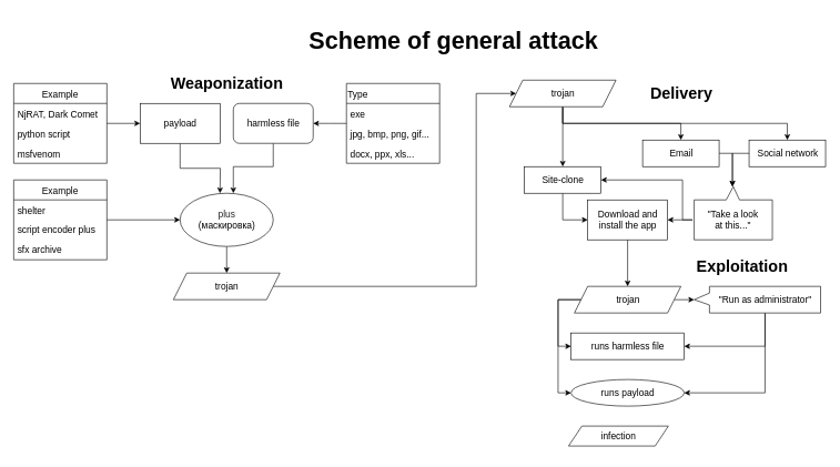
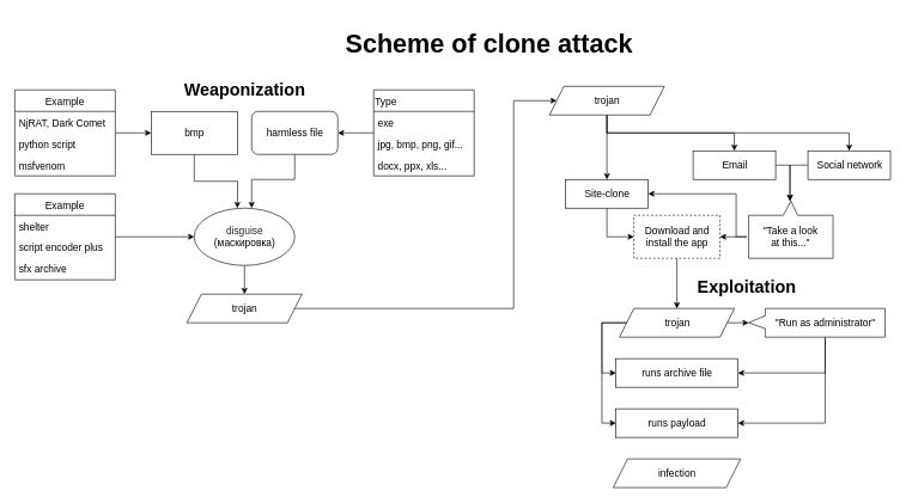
  <mxCell id="0" />
  <mxCell id="1" parent="0" />
  <mxCell id="2" value="" style="edgeStyle=orthogonalEdgeStyle;rounded=0;orthogonalLoop=1;jettySize=auto;html=1;fontSize=14;" parent="1" source="3" edge="1"><mxGeometry relative="1" as="geometry"><mxPoint x="330" y="290" as="targetPoint" /></mxGeometry></mxCell>
  <mxCell id="3" value="" style="rounded=0;whiteSpace=wrap;html=1;fontSize=14;align=left;" parent="1" vertex="1"><mxGeometry x="210" y="155" width="120" height="60" as="geometry" /></mxCell>
- <mxCell id="4" value="payload" style="text;html=1;resizable=0;autosize=1;align=center;verticalAlign=middle;points=[];fillColor=none;strokeColor=none;rounded=0;fontSize=14;" parent="1" vertex="1"><mxGeometry x="240" y="175" width="60" height="20" as="geometry" /></mxCell>
+ <mxCell id="4" value="bmp" style="text;html=1;resizable=0;autosize=1;align=center;verticalAlign=middle;points=[];fillColor=none;strokeColor=none;rounded=0;fontSize=14;" parent="1" vertex="1"><mxGeometry x="240" y="175" width="60" height="20" as="geometry" /></mxCell>
  <mxCell id="5" style="edgeStyle=orthogonalEdgeStyle;rounded=0;orthogonalLoop=1;jettySize=auto;html=1;exitX=0.5;exitY=1;exitDx=0;exitDy=0;fontSize=14;" parent="1" source="6" edge="1"><mxGeometry relative="1" as="geometry"><mxPoint x="350" y="290" as="targetPoint" /><Array as="points"><mxPoint x="410" y="250" /><mxPoint x="350" y="250" /><mxPoint x="350" y="290" /></Array></mxGeometry></mxCell>
  <mxCell id="6" value="" style="rounded=1;whiteSpace=wrap;html=1;fontSize=14;align=left;" parent="1" vertex="1"><mxGeometry x="350" y="155" width="120" height="60" as="geometry" /></mxCell>
  <mxCell id="7" value="harmless file" style="text;html=1;resizable=0;autosize=1;align=center;verticalAlign=middle;points=[];fillColor=none;strokeColor=none;rounded=0;fontSize=14;" parent="1" vertex="1"><mxGeometry x="365" y="175" width="90" height="20" as="geometry" /></mxCell>
  <mxCell id="8" style="edgeStyle=orthogonalEdgeStyle;rounded=0;orthogonalLoop=1;jettySize=auto;html=1;fontSize=14;" parent="1" source="9" target="12" edge="1"><mxGeometry relative="1" as="geometry"><mxPoint x="340" y="410" as="targetPoint" /></mxGeometry></mxCell>
  <mxCell id="9" value="" style="ellipse;whiteSpace=wrap;html=1;fontSize=14;align=left;" parent="1" vertex="1"><mxGeometry x="270" y="290" width="140" height="80" as="geometry" /></mxCell>
- <mxCell id="10" value="&lt;font style=&quot;font-size: 14px&quot;&gt;&lt;span style=&quot;color: rgba(0 , 0 , 0 , 0.87) ; text-align: left ; background-color: rgb(255 , 255 , 255)&quot;&gt;&lt;font&gt;plus&lt;/font&gt;&lt;/span&gt;&lt;br&gt;(маскировка)&lt;/font&gt;" style="text;html=1;resizable=0;autosize=1;align=center;verticalAlign=middle;points=[];fillColor=none;strokeColor=none;rounded=0;fontSize=14;" parent="1" vertex="1"><mxGeometry x="290" y="310" width="100" height="40" as="geometry" /></mxCell>
+ <mxCell id="10" value="&lt;font style=&quot;font-size: 14px&quot;&gt;&lt;span style=&quot;color: rgba(0 , 0 , 0 , 0.87) ; text-align: left ; background-color: rgb(255 , 255 , 255)&quot;&gt;&lt;font&gt;disguise&lt;/font&gt;&lt;/span&gt;&lt;br&gt;(маскировка)&lt;/font&gt;" style="text;html=1;resizable=0;autosize=1;align=center;verticalAlign=middle;points=[];fillColor=none;strokeColor=none;rounded=0;fontSize=14;" parent="1" vertex="1"><mxGeometry x="290" y="310" width="100" height="40" as="geometry" /></mxCell>
  <mxCell id="11" style="edgeStyle=orthogonalEdgeStyle;rounded=0;orthogonalLoop=1;jettySize=auto;html=1;exitX=1;exitY=0.5;exitDx=0;exitDy=0;entryX=0;entryY=0.5;entryDx=0;entryDy=0;fontSize=14;" parent="1" source="12" target="58" edge="1"><mxGeometry relative="1" as="geometry"><Array as="points"><mxPoint x="715" y="430" /><mxPoint x="715" y="140" /></Array></mxGeometry></mxCell>
  <mxCell id="12" value="" style="shape=parallelogram;perimeter=parallelogramPerimeter;whiteSpace=wrap;html=1;fixedSize=1;fontSize=14;align=left;" parent="1" vertex="1"><mxGeometry x="260" y="410" width="160" height="40" as="geometry" /></mxCell>
  <mxCell id="13" value="trojan" style="text;html=1;resizable=0;autosize=1;align=center;verticalAlign=middle;points=[];fillColor=none;strokeColor=none;rounded=0;fontSize=14;" parent="1" vertex="1"><mxGeometry x="315" y="420" width="50" height="20" as="geometry" /></mxCell>
  <mxCell id="14" value="" style="edgeStyle=orthogonalEdgeStyle;rounded=0;orthogonalLoop=1;jettySize=auto;html=1;fontSize=14;" parent="1" source="15" edge="1"><mxGeometry relative="1" as="geometry"><mxPoint x="470" y="185" as="targetPoint" /></mxGeometry></mxCell>
  <mxCell id="15" value="Type" style="swimlane;fontStyle=0;childLayout=stackLayout;horizontal=1;startSize=30;horizontalStack=0;resizeParent=1;resizeParentMax=0;resizeLast=0;collapsible=1;marginBottom=0;fontSize=14;align=left;" parent="1" vertex="1"><mxGeometry x="520" y="125" width="140" height="120" as="geometry"><mxRectangle x="520" y="35" width="50" height="30" as="alternateBounds" /></mxGeometry></mxCell>
  <mxCell id="16" value="exe" style="text;strokeColor=none;fillColor=none;align=left;verticalAlign=middle;spacingLeft=4;spacingRight=4;overflow=hidden;points=[[0,0.5],[1,0.5]];portConstraint=eastwest;rotatable=0;fontSize=14;" parent="15" vertex="1"><mxGeometry y="30" width="140" height="30" as="geometry" /></mxCell>
  <mxCell id="17" value="jpg, bmp, png, gif..." style="text;strokeColor=none;fillColor=none;align=left;verticalAlign=middle;spacingLeft=4;spacingRight=4;overflow=hidden;points=[[0,0.5],[1,0.5]];portConstraint=eastwest;rotatable=0;fontSize=14;" parent="15" vertex="1"><mxGeometry y="60" width="140" height="30" as="geometry" /></mxCell>
  <mxCell id="18" value="docx, ppx, xls..." style="text;strokeColor=none;fillColor=none;align=left;verticalAlign=middle;spacingLeft=4;spacingRight=4;overflow=hidden;points=[[0,0.5],[1,0.5]];portConstraint=eastwest;rotatable=0;fontSize=14;" parent="15" vertex="1"><mxGeometry y="90" width="140" height="30" as="geometry" /></mxCell>
  <mxCell id="19" value="" style="edgeStyle=orthogonalEdgeStyle;rounded=0;orthogonalLoop=1;jettySize=auto;html=1;fontSize=14;entryX=0;entryY=0.5;entryDx=0;entryDy=0;" parent="1" source="20" target="3" edge="1"><mxGeometry relative="1" as="geometry"><mxPoint x="200" y="185" as="targetPoint" /></mxGeometry></mxCell>
  <mxCell id="20" value="Example" style="swimlane;fontStyle=0;childLayout=stackLayout;horizontal=1;startSize=30;horizontalStack=0;resizeParent=1;resizeParentMax=0;resizeLast=0;collapsible=1;marginBottom=0;fontSize=14;align=center;" parent="1" vertex="1"><mxGeometry x="20" y="125" width="140" height="120" as="geometry" /></mxCell>
  <mxCell id="21" value="NjRAT, Dark Comet" style="text;strokeColor=none;fillColor=none;align=left;verticalAlign=middle;spacingLeft=4;spacingRight=4;overflow=hidden;points=[[0,0.5],[1,0.5]];portConstraint=eastwest;rotatable=0;fontSize=14;" parent="20" vertex="1"><mxGeometry y="30" width="140" height="30" as="geometry" /></mxCell>
  <mxCell id="22" value="python script" style="text;strokeColor=none;fillColor=none;align=left;verticalAlign=middle;spacingLeft=4;spacingRight=4;overflow=hidden;points=[[0,0.5],[1,0.5]];portConstraint=eastwest;rotatable=0;fontSize=14;" parent="20" vertex="1"><mxGeometry y="60" width="140" height="30" as="geometry" /></mxCell>
  <mxCell id="23" value="msfvenom" style="text;strokeColor=none;fillColor=none;align=left;verticalAlign=middle;spacingLeft=4;spacingRight=4;overflow=hidden;points=[[0,0.5],[1,0.5]];portConstraint=eastwest;rotatable=0;fontSize=14;" parent="20" vertex="1"><mxGeometry y="90" width="140" height="30" as="geometry" /></mxCell>
  <mxCell id="24" value="&lt;b&gt;&lt;font style=&quot;font-size: 24px&quot;&gt;Weaponization&lt;/font&gt;&lt;/b&gt;" style="text;html=1;resizable=0;autosize=1;align=center;verticalAlign=middle;points=[];fillColor=none;strokeColor=none;rounded=0;fontSize=14;" parent="1" vertex="1"><mxGeometry x="250" y="110" width="180" height="30" as="geometry" /></mxCell>
- <mxCell id="25" value="&lt;font style=&quot;font-size: 24px&quot;&gt;&lt;b&gt;Delivery&lt;/b&gt;&lt;/font&gt;" style="text;html=1;resizable=0;autosize=1;align=center;verticalAlign=middle;points=[];fillColor=none;strokeColor=none;rounded=0;fontFamily=Helvetica;fontSize=14;" parent="1" vertex="1"><mxGeometry x="967.5" y="125" width="110" height="30" as="geometry" /></mxCell>
  <mxCell id="26" style="edgeStyle=orthogonalEdgeStyle;rounded=0;orthogonalLoop=1;jettySize=auto;html=1;exitX=0.5;exitY=1;exitDx=0;exitDy=0;entryX=0;entryY=0.5;entryDx=0;entryDy=0;fontSize=36;" parent="1" source="27" target="36" edge="1"><mxGeometry relative="1" as="geometry" /></mxCell>
  <mxCell id="27" value="" style="rounded=0;whiteSpace=wrap;html=1;fontFamily=Helvetica;fontSize=24;align=left;" parent="1" vertex="1"><mxGeometry x="787.5" y="250" width="115" height="40" as="geometry" /></mxCell>
  <mxCell id="28" value="" style="rounded=0;whiteSpace=wrap;html=1;fontFamily=Helvetica;fontSize=14;align=left;" parent="1" vertex="1"><mxGeometry x="1125" y="210" width="115" height="40" as="geometry" /></mxCell>
  <mxCell id="29" value="" style="edgeStyle=orthogonalEdgeStyle;rounded=0;orthogonalLoop=1;jettySize=auto;html=1;fontSize=14;entryX=0;entryY=0;entryDx=60;entryDy=80;entryPerimeter=0;exitX=0;exitY=0.5;exitDx=0;exitDy=0;" parent="1" source="28" target="62" edge="1"><mxGeometry relative="1" as="geometry" /></mxCell>
  <mxCell id="30" value="Social network" style="text;html=1;resizable=0;autosize=1;align=center;verticalAlign=middle;points=[];fillColor=none;strokeColor=none;rounded=0;fontFamily=Helvetica;fontSize=14;" parent="1" vertex="1"><mxGeometry x="1127.5" y="220" width="110" height="20" as="geometry" /></mxCell>
  <mxCell id="31" style="edgeStyle=orthogonalEdgeStyle;rounded=0;orthogonalLoop=1;jettySize=auto;html=1;exitX=1;exitY=0.5;exitDx=0;exitDy=0;entryX=0;entryY=0;entryDx=60;entryDy=80;entryPerimeter=0;fontSize=14;" parent="1" source="32" target="62" edge="1"><mxGeometry relative="1" as="geometry" /></mxCell>
  <mxCell id="32" value="" style="rounded=0;whiteSpace=wrap;html=1;fontFamily=Helvetica;fontSize=14;align=left;" parent="1" vertex="1"><mxGeometry x="965" y="210" width="115" height="40" as="geometry" /></mxCell>
  <mxCell id="33" value="Email" style="text;html=1;resizable=0;autosize=1;align=center;verticalAlign=middle;points=[];fillColor=none;strokeColor=none;rounded=0;fontFamily=Helvetica;fontSize=14;" parent="1" vertex="1"><mxGeometry x="997.5" y="220" width="50" height="20" as="geometry" /></mxCell>
  <mxCell id="34" value="Site-clone" style="text;html=1;resizable=0;autosize=1;align=center;verticalAlign=middle;points=[];fillColor=none;strokeColor=none;rounded=0;fontFamily=Helvetica;fontSize=14;" parent="1" vertex="1"><mxGeometry x="805" y="260" width="80" height="20" as="geometry" /></mxCell>
  <mxCell id="35" style="edgeStyle=orthogonalEdgeStyle;rounded=0;orthogonalLoop=1;jettySize=auto;html=1;exitX=0.5;exitY=1;exitDx=0;exitDy=0;fontSize=36;" parent="1" source="36" target="48" edge="1"><mxGeometry relative="1" as="geometry" /></mxCell>
- <mxCell id="36" value="&lt;div&gt;&lt;span&gt;Download and&lt;/span&gt;&lt;/div&gt;&lt;div&gt;&lt;span&gt;install the app&lt;/span&gt;&lt;/div&gt;" style="rounded=0;whiteSpace=wrap;html=1;fontFamily=Helvetica;fontSize=14;align=center;" parent="1" vertex="1"><mxGeometry x="882.5" y="300" width="120" height="60" as="geometry" /></mxCell>
- <mxCell id="37" value="&lt;font&gt;&lt;span style=&quot;font-size: 36px&quot;&gt;&lt;b&gt;Scheme of&amp;nbsp;&lt;/b&gt;&lt;/span&gt;&lt;b style=&quot;font-size: 36px&quot;&gt;general&amp;nbsp;&lt;/b&gt;&lt;span style=&quot;font-size: 36px&quot;&gt;&lt;b&gt;attack&lt;/b&gt;&lt;/span&gt;&lt;/font&gt;" style="text;html=1;strokeColor=none;fillColor=none;align=center;verticalAlign=middle;whiteSpace=wrap;rounded=0;" parent="1" vertex="1"><mxGeometry x="455" y="20" width="452" height="80" as="geometry" /></mxCell>
- <mxCell id="38" value="&lt;font style=&quot;font-size: 24px&quot;&gt;&lt;b&gt;Exploitation&lt;/b&gt;&lt;/font&gt;" style="text;html=1;strokeColor=none;fillColor=none;align=center;verticalAlign=middle;whiteSpace=wrap;rounded=0;fontSize=14;" parent="1" vertex="1"><mxGeometry x="1040" y="380" width="150" height="40" as="geometry" /></mxCell>
+ <mxCell id="36" value="&lt;div&gt;&lt;span&gt;Download and&lt;/span&gt;&lt;/div&gt;&lt;div&gt;&lt;span&gt;install the app&lt;/span&gt;&lt;/div&gt;" style="rounded=0;whiteSpace=wrap;html=1;fontFamily=Helvetica;fontSize=14;align=center;dashed=1;" parent="1" vertex="1"><mxGeometry x="882.5" y="300" width="120" height="60" as="geometry" /></mxCell>
+ <mxCell id="37" value="&lt;font&gt;&lt;span style=&quot;font-size: 36px&quot;&gt;&lt;b&gt;Scheme of&amp;nbsp;&lt;/b&gt;&lt;/span&gt;&lt;b style=&quot;font-size: 36px&quot;&gt;clone&amp;nbsp;&lt;/b&gt;&lt;span style=&quot;font-size: 36px&quot;&gt;&lt;b&gt;attack&lt;/b&gt;&lt;/span&gt;&lt;/font&gt;" style="text;html=1;strokeColor=none;fillColor=none;align=center;verticalAlign=middle;whiteSpace=wrap;rounded=0;" parent="1" vertex="1"><mxGeometry x="455" y="20" width="452" height="80" as="geometry" /></mxCell>
+ <mxCell id="38" value="&lt;font style=&quot;font-size: 24px&quot;&gt;&lt;b&gt;Exploitation&lt;/b&gt;&lt;/font&gt;" style="text;html=1;strokeColor=none;fillColor=none;align=center;verticalAlign=middle;whiteSpace=wrap;rounded=0;fontSize=14;" parent="1" vertex="1"><mxGeometry x="965" y="380" width="150" height="40" as="geometry" /></mxCell>
  <mxCell id="39" style="edgeStyle=orthogonalEdgeStyle;rounded=0;orthogonalLoop=1;jettySize=auto;html=1;exitX=0;exitY=0;exitDx=40;exitDy=83.5;exitPerimeter=0;entryX=1;entryY=0.5;entryDx=0;entryDy=0;fontSize=14;" parent="1" source="41" target="43" edge="1"><mxGeometry relative="1" as="geometry" /></mxCell>
  <mxCell id="40" style="edgeStyle=orthogonalEdgeStyle;rounded=0;orthogonalLoop=1;jettySize=auto;html=1;exitX=0;exitY=0;exitDx=40;exitDy=83.5;exitPerimeter=0;entryX=1;entryY=0.5;entryDx=0;entryDy=0;fontSize=14;" parent="1" source="41" target="42" edge="1"><mxGeometry relative="1" as="geometry" /></mxCell>
  <mxCell id="41" value="&quot;Run as administrator&quot;" style="shape=callout;whiteSpace=wrap;html=1;perimeter=calloutPerimeter;fontSize=14;align=center;position2=0.5;size=23;position=0.25;base=18;direction=south;" parent="1" vertex="1"><mxGeometry x="1042.5" y="430" width="190" height="40" as="geometry" /></mxCell>
- <mxCell id="42" value="&lt;span&gt;runs payload&lt;br&gt;&lt;/span&gt;" style="ellipse;whiteSpace=wrap;html=1;fontSize=14;align=center;" parent="1" vertex="1"><mxGeometry x="857.5" y="570" width="170" height="40" as="geometry" /></mxCell>
- <mxCell id="43" value="&lt;span&gt;runs harmless file&lt;br&gt;&lt;/span&gt;" style="rounded=0;whiteSpace=wrap;html=1;fontSize=14;align=center;" parent="1" vertex="1"><mxGeometry x="857.5" y="500" width="170" height="40" as="geometry" /></mxCell>
- <mxCell id="44" value="infection" style="shape=parallelogram;perimeter=parallelogramPerimeter;whiteSpace=wrap;html=1;fixedSize=1;fontSize=14;align=center;" parent="1" vertex="1"><mxGeometry x="853.75" y="640" width="150" height="30" as="geometry" /></mxCell>
+ <mxCell id="42" value="&lt;span&gt;runs payload&lt;br&gt;&lt;/span&gt;" style="rounded=0;whiteSpace=wrap;html=1;fontSize=14;align=center;" parent="1" vertex="1"><mxGeometry x="857.5" y="570" width="170" height="40" as="geometry" /></mxCell>
+ <mxCell id="43" value="&lt;span&gt;runs archive file&lt;br&gt;&lt;/span&gt;" style="rounded=0;whiteSpace=wrap;html=1;fontSize=14;align=center;" parent="1" vertex="1"><mxGeometry x="857.5" y="500" width="170" height="40" as="geometry" /></mxCell>
+ <mxCell id="44" value="infection" style="shape=parallelogram;perimeter=parallelogramPerimeter;whiteSpace=wrap;html=1;fixedSize=1;fontSize=14;align=center;" parent="1" vertex="1"><mxGeometry x="853.75" y="640" width="177.5" height="40" as="geometry" /></mxCell>
  <mxCell id="45" style="edgeStyle=orthogonalEdgeStyle;rounded=0;orthogonalLoop=1;jettySize=auto;html=1;exitX=0;exitY=0.5;exitDx=0;exitDy=0;entryX=0;entryY=0.5;entryDx=0;entryDy=0;fontSize=14;" parent="1" source="48" target="43" edge="1"><mxGeometry relative="1" as="geometry"><Array as="points"><mxPoint x="838" y="450" /><mxPoint x="838" y="520" /></Array></mxGeometry></mxCell>
  <mxCell id="46" style="edgeStyle=orthogonalEdgeStyle;rounded=0;orthogonalLoop=1;jettySize=auto;html=1;exitX=0;exitY=0.5;exitDx=0;exitDy=0;entryX=0;entryY=0.5;entryDx=0;entryDy=0;fontSize=14;" parent="1" source="48" target="42" edge="1"><mxGeometry relative="1" as="geometry"><Array as="points"><mxPoint x="838" y="450" /><mxPoint x="838" y="590" /></Array></mxGeometry></mxCell>
  <mxCell id="47" style="edgeStyle=orthogonalEdgeStyle;rounded=0;orthogonalLoop=1;jettySize=auto;html=1;exitX=1;exitY=0.5;exitDx=0;exitDy=0;entryX=0;entryY=0;entryDx=20;entryDy=190;entryPerimeter=0;fontSize=14;" parent="1" source="48" target="41" edge="1"><mxGeometry relative="1" as="geometry" /></mxCell>
  <mxCell id="48" value="" style="shape=parallelogram;perimeter=parallelogramPerimeter;whiteSpace=wrap;html=1;fixedSize=1;fontSize=14;align=left;" parent="1" vertex="1"><mxGeometry x="862.5" y="430" width="160" height="40" as="geometry" /></mxCell>
  <mxCell id="49" value="trojan" style="text;html=1;resizable=0;autosize=1;align=center;verticalAlign=middle;points=[];fillColor=none;strokeColor=none;rounded=0;fontSize=14;" parent="1" vertex="1"><mxGeometry x="917.5" y="440" width="50" height="20" as="geometry" /></mxCell>
  <mxCell id="50" style="edgeStyle=orthogonalEdgeStyle;rounded=0;orthogonalLoop=1;jettySize=auto;html=1;entryX=0;entryY=0.5;entryDx=0;entryDy=0;fontSize=14;" parent="1" source="51" target="9" edge="1"><mxGeometry relative="1" as="geometry" /></mxCell>
  <mxCell id="51" value="Example" style="swimlane;fontStyle=0;childLayout=stackLayout;horizontal=1;startSize=30;horizontalStack=0;resizeParent=1;resizeParentMax=0;resizeLast=0;collapsible=1;marginBottom=0;fontSize=14;" parent="1" vertex="1"><mxGeometry x="20" y="270" width="140" height="120" as="geometry" /></mxCell>
  <mxCell id="52" value="shelter" style="text;strokeColor=none;fillColor=none;align=left;verticalAlign=middle;spacingLeft=4;spacingRight=4;overflow=hidden;points=[[0,0.5],[1,0.5]];portConstraint=eastwest;rotatable=0;fontSize=14;" parent="51" vertex="1"><mxGeometry y="30" width="140" height="30" as="geometry" /></mxCell>
  <mxCell id="53" value="script encoder plus" style="text;strokeColor=none;fillColor=none;align=left;verticalAlign=middle;spacingLeft=4;spacingRight=4;overflow=hidden;points=[[0,0.5],[1,0.5]];portConstraint=eastwest;rotatable=0;fontSize=14;" parent="51" vertex="1"><mxGeometry y="60" width="140" height="30" as="geometry" /></mxCell>
  <mxCell id="54" value="sfx archive" style="text;strokeColor=none;fillColor=none;align=left;verticalAlign=middle;spacingLeft=4;spacingRight=4;overflow=hidden;points=[[0,0.5],[1,0.5]];portConstraint=eastwest;rotatable=0;fontSize=14;" parent="51" vertex="1"><mxGeometry y="90" width="140" height="30" as="geometry" /></mxCell>
  <mxCell id="55" style="edgeStyle=orthogonalEdgeStyle;rounded=0;orthogonalLoop=1;jettySize=auto;html=1;exitX=0.5;exitY=1;exitDx=0;exitDy=0;entryX=0.5;entryY=0;entryDx=0;entryDy=0;fontSize=14;" parent="1" source="58" target="27" edge="1"><mxGeometry relative="1" as="geometry" /></mxCell>
  <mxCell id="56" style="edgeStyle=orthogonalEdgeStyle;rounded=0;orthogonalLoop=1;jettySize=auto;html=1;exitX=0.5;exitY=1;exitDx=0;exitDy=0;entryX=0.5;entryY=0;entryDx=0;entryDy=0;fontSize=14;" parent="1" source="58" target="28" edge="1"><mxGeometry relative="1" as="geometry" /></mxCell>
  <mxCell id="57" style="edgeStyle=orthogonalEdgeStyle;rounded=0;orthogonalLoop=1;jettySize=auto;html=1;exitX=0.5;exitY=1;exitDx=0;exitDy=0;entryX=0.5;entryY=0;entryDx=0;entryDy=0;fontSize=14;" parent="1" source="58" target="32" edge="1"><mxGeometry relative="1" as="geometry" /></mxCell>
  <mxCell id="58" value="" style="shape=parallelogram;perimeter=parallelogramPerimeter;whiteSpace=wrap;html=1;fixedSize=1;fontSize=14;align=left;" parent="1" vertex="1"><mxGeometry x="765" y="120" width="160" height="40" as="geometry" /></mxCell>
  <mxCell id="59" value="trojan" style="text;html=1;resizable=0;autosize=1;align=center;verticalAlign=middle;points=[];fillColor=none;strokeColor=none;rounded=0;fontSize=14;" parent="1" vertex="1"><mxGeometry x="820" y="130" width="50" height="20" as="geometry" /></mxCell>
  <mxCell id="60" style="edgeStyle=orthogonalEdgeStyle;rounded=0;orthogonalLoop=1;jettySize=auto;html=1;exitX=0;exitY=0;exitDx=120;exitDy=30;exitPerimeter=0;entryX=1;entryY=0.5;entryDx=0;entryDy=0;fontSize=14;" parent="1" source="62" target="36" edge="1"><mxGeometry relative="1" as="geometry" /></mxCell>
  <mxCell id="61" style="edgeStyle=orthogonalEdgeStyle;rounded=0;orthogonalLoop=1;jettySize=auto;html=1;exitX=0;exitY=0;exitDx=120;exitDy=30;exitPerimeter=0;fontSize=14;" parent="1" source="62" target="27" edge="1"><mxGeometry relative="1" as="geometry"><Array as="points"><mxPoint x="1025" y="330" /><mxPoint x="1025" y="270" /></Array></mxGeometry></mxCell>
  <mxCell id="62" value="" style="shape=callout;whiteSpace=wrap;html=1;perimeter=calloutPerimeter;fontSize=14;rotation=-180;size=20;position=0.42;" parent="1" vertex="1"><mxGeometry x="1042.5" y="280" width="117.5" height="80" as="geometry" /></mxCell>
  <mxCell id="63" value="&quot;Take a look&lt;br&gt;at this...&quot;" style="text;html=1;strokeColor=none;fillColor=none;align=center;verticalAlign=middle;whiteSpace=wrap;rounded=0;fontSize=14;" parent="1" vertex="1"><mxGeometry x="1056.25" y="315" width="90" height="30" as="geometry" /></mxCell>
